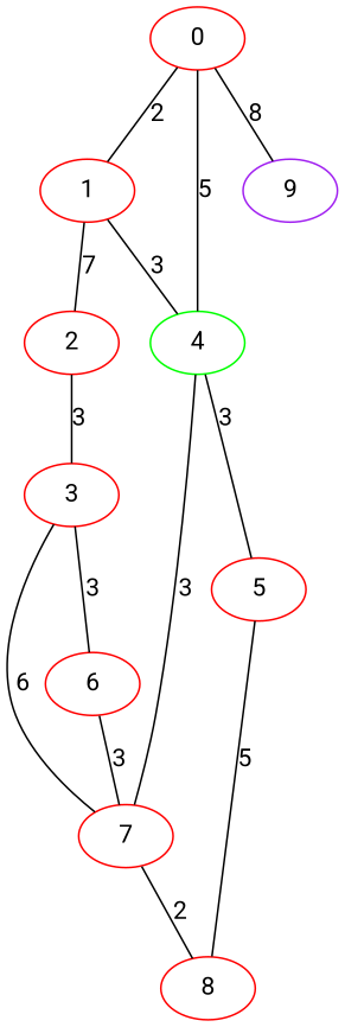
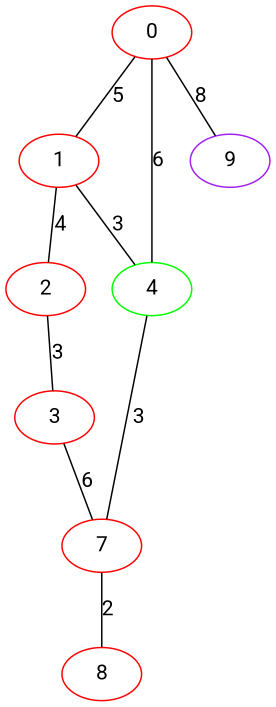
  graph {
    fontname=Roboto
    node [color=red fontname=Roboto weight=1]
    edge [fontname=Roboto]
    0
    1
    4 [color=green weight=2]
    9 [color=purple weight=4]
    2
    7
-   5
    3
-   6
    8
-   0 -- 1 [label=2]
-   0 -- 4 [label=5]
+   0 -- 1 [label=5]
+   0 -- 4 [label=6]
    0 -- 9 [label=8]
    1 -- 4 [label=3]
-   1 -- 2 [label=7]
+   1 -- 2 [label=4]
    4 -- 7 [label=3]
-   4 -- 5 [label=3]
    2 -- 3 [label=3]
    7 -- 8 [label=2]
-   5 -- 8 [label=5]
    3 -- 7 [label=6]
-   3 -- 6 [label=3]
-   6 -- 7 [label=3]
  }
